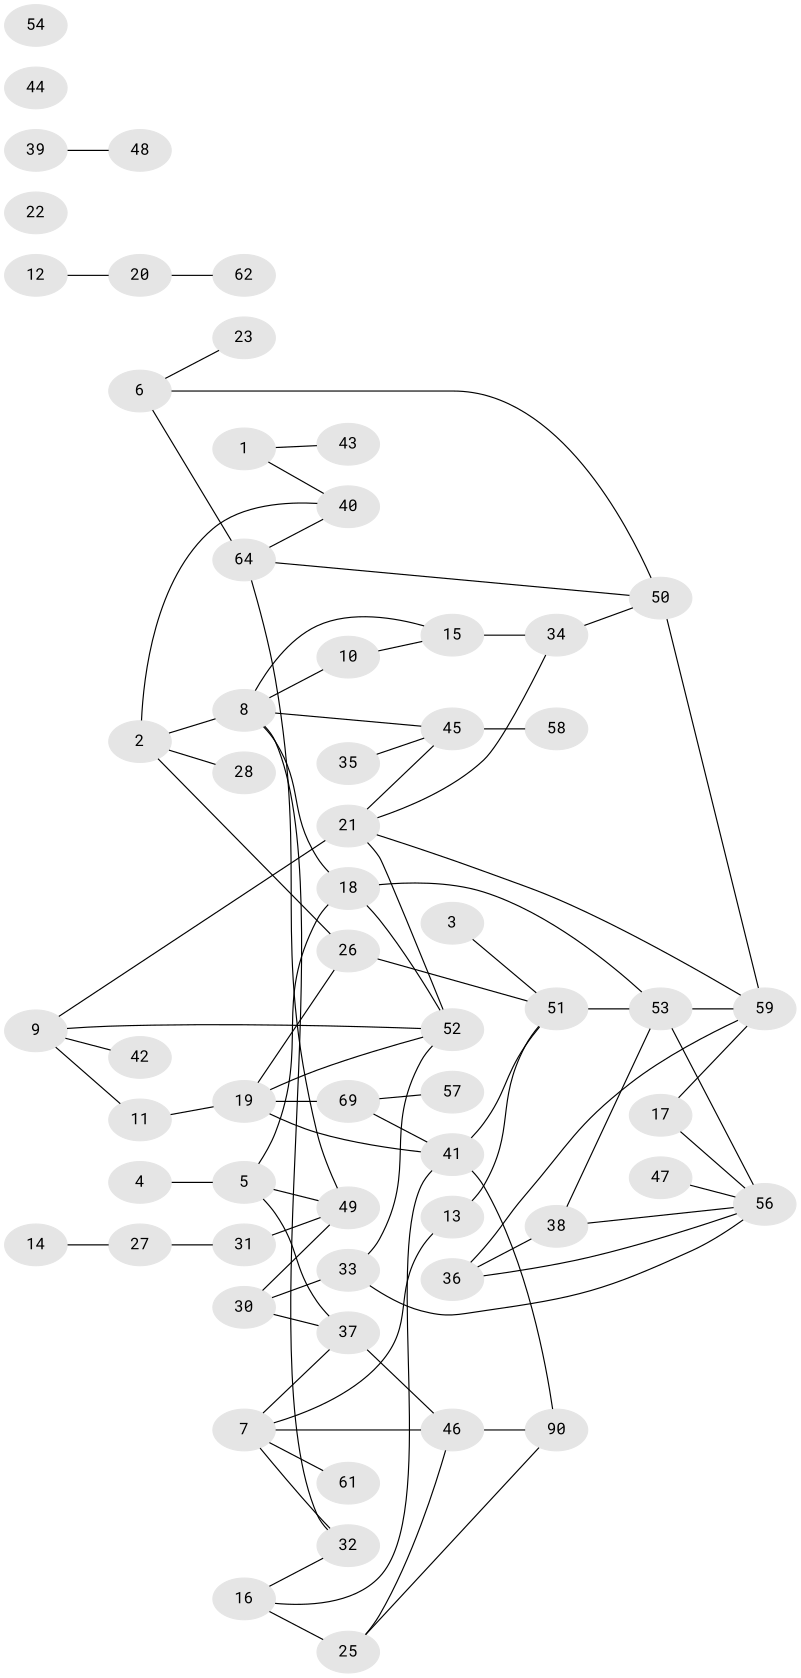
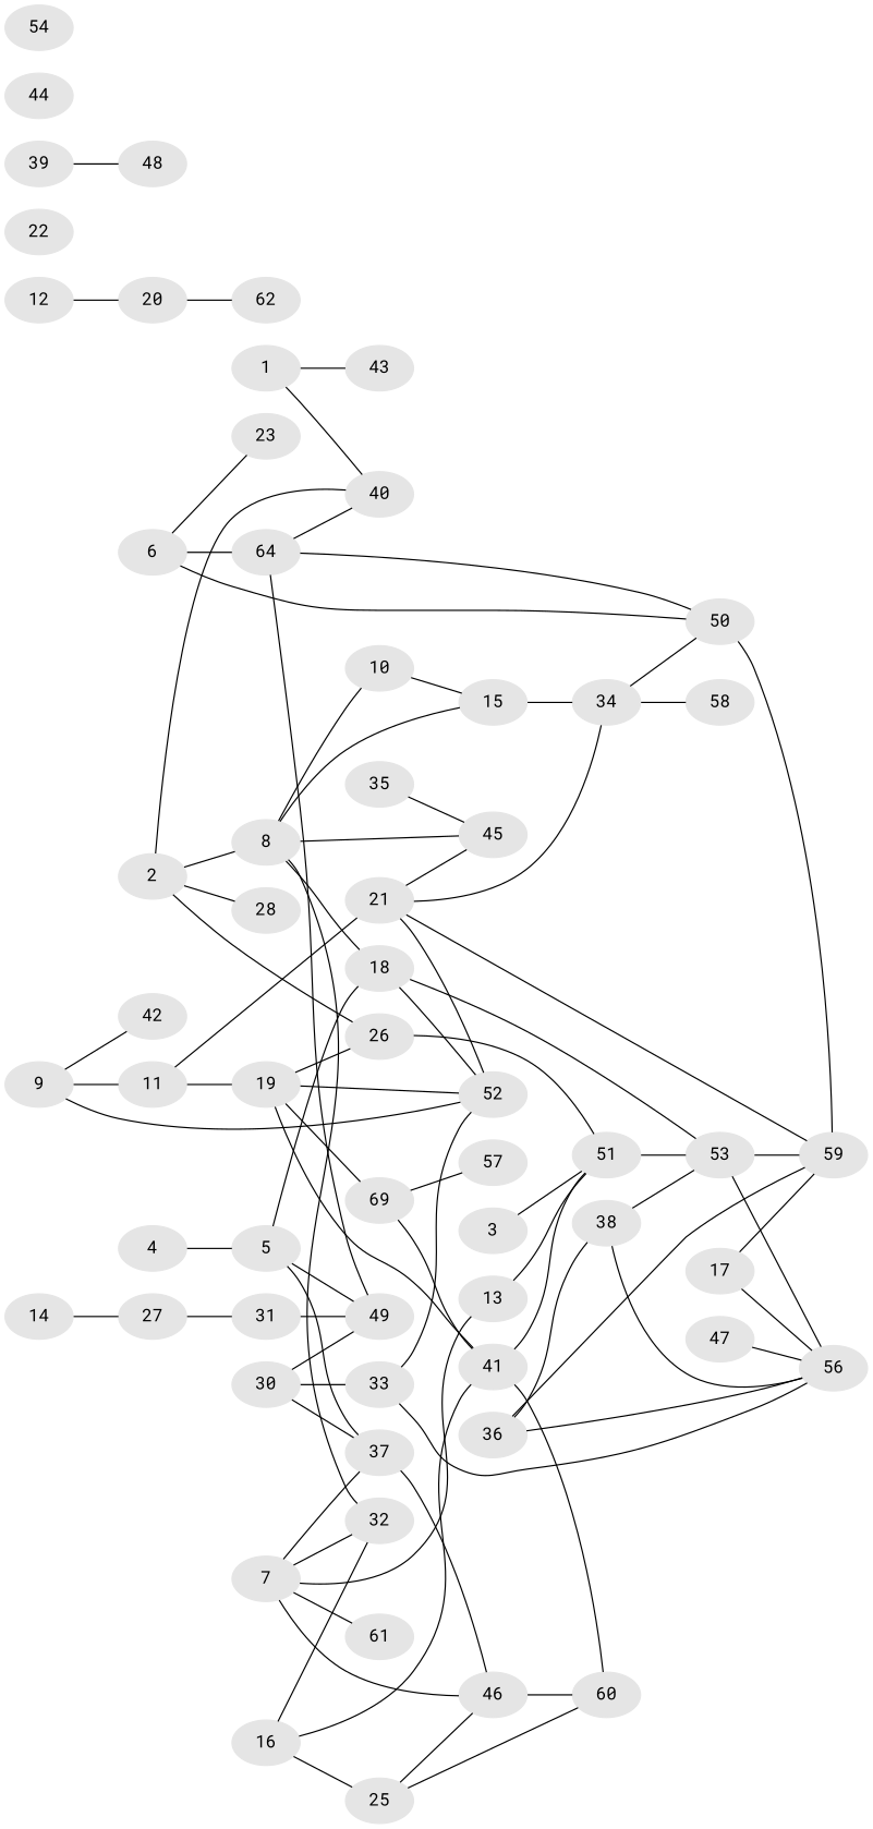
  graph {
    fontname="Roboto Mono"
    rankdir=LR
    node [color=gray90 fontname="Roboto Mono" style=filled]
    edge [fontname="Roboto Mono"]
    1
    40
    43
    2
    8
    26
    28
    18
    32
    10
    15
    45
    51
    3
    53
    4
    5
    37
    49
    52
    46
    6
    23
    n24 [label=64]
    50
    59
    7
    13
    61
-   60 [label=90]
+   60
    34
    9
    11
    42
    19
    21
    41
    n38 [label=69]
    12
    20
    62
    14
    27
    31
    58
    16
    25
    17
    56
    57
    22
    30
    33
    35
    36
    38
    39
    48
    44
    47
    54
    1 -- 40
    1 -- 43
    2 -- 40
    2 -- 8
    2 -- 26
    2 -- 28
    8 -- 18
    8 -- 32
    8 -- 10
    8 -- 15
    8 -- 45
    26 -- 51
    18 -- 53
    18 -- 52
    10 -- 15
    15 -- 34
    51 -- 53
    3 -- 51
    53 -- 59
    53 -- 56
    4 -- 5
    5 -- 18
    5 -- 37
    5 -- 49
    37 -- 46
    46 -- 60
    6 -- 23
    6 -- n24
    6 -- 50
    n24 -- 40
    n24 -- 49
    n24 -- 50
    50 -- 59
    7 -- 32
    7 -- 37
    7 -- 46
    7 -- 13
    7 -- 61
    13 -- 51
    34 -- 50
-   45 -- 58
+   34 -- 58
    9 -- 52
    9 -- 11
    9 -- 42
    11 -- 19
-   9 -- 21
+   11 -- 21
    19 -- 26
    19 -- 52
    19 -- 41
    19 -- n38
    21 -- 45
    21 -- 52
    21 -- 59
    21 -- 34
    41 -- 51
    41 -- 60
    n38 -- 41
    n38 -- 57
    12 -- 20
    20 -- 62
    14 -- 27
    27 -- 31
    31 -- 49
    16 -- 32
    16 -- 41
    16 -- 25
    25 -- 46
    25 -- 60
    17 -- 59
    17 -- 56
    30 -- 37
    30 -- 49
    30 -- 33
    33 -- 52
    33 -- 56
    35 -- 45
    36 -- 59
    36 -- 56
    36 -- 38
    38 -- 53
    38 -- 56
    39 -- 48
    47 -- 56
  }
